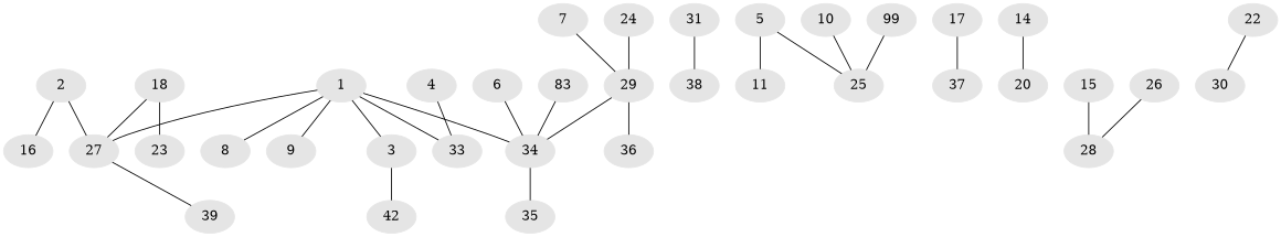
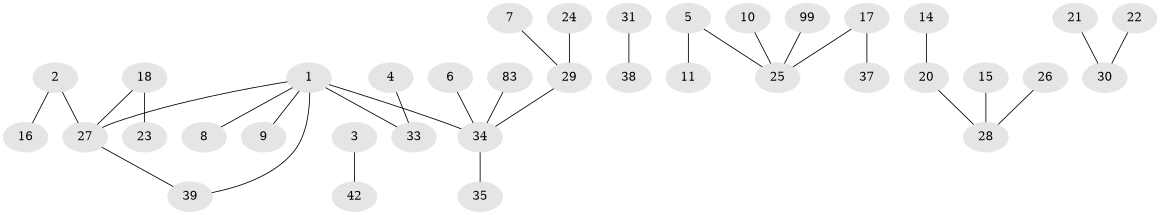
  graph {
    node [color=gray90 style=filled]
    edge [weight=1.0]
    1
    3
    8
    9
    27
    33
    34
    n8 [label=42]
    39
    31
    38
    35
    2
    16
    4
    5
    11
    25
    6
    7
    29
-   36
    10
    n24 [label=83]
    14
    20
    28
    15
    17
    37
    18
    23
    n33 [label=99]
+   21
    30
    22
    24
    26
-   1 -- 3
+   1 -- 39
    1 -- 8
    1 -- 9
    1 -- 27
    1 -- 33
    1 -- 34
    3 -- n8
    27 -- 39
    34 -- 35
    31 -- 38
    2 -- 27
    2 -- 16
    4 -- 33
    5 -- 11
    5 -- 25
    6 -- 34
    7 -- 29
    29 -- 34
-   29 -- 36
    10 -- 25
    n24 -- 34
    14 -- 20
+   20 -- 28
    15 -- 28
+   17 -- 25
    17 -- 37
    18 -- 27
    18 -- 23
    n33 -- 25
+   21 -- 30
    22 -- 30
    24 -- 29
    26 -- 28
  }
